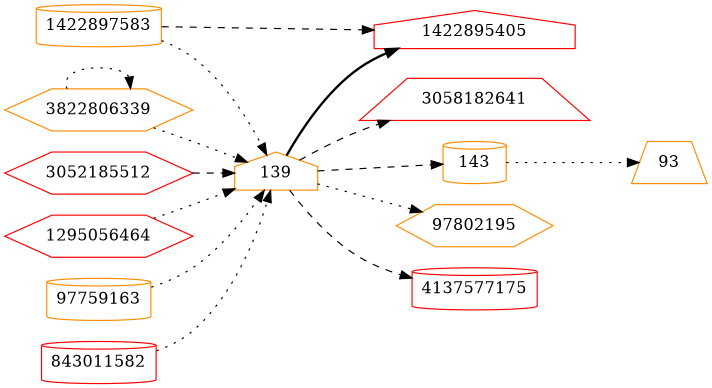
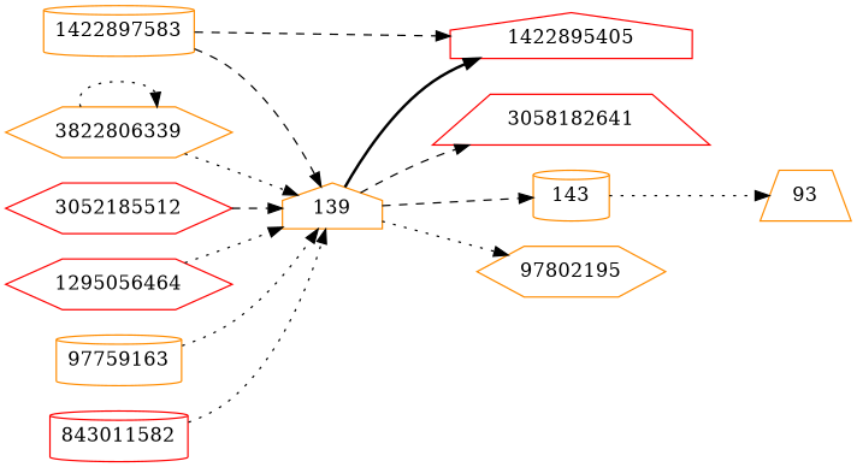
  digraph {
    rankdir=LR
    node [color=darkorange shape=cylinder]
    edge [style=dotted]
    3822806339 [shape=hexagon]
    139 [shape=house]
    1422895405 [color=red shape=house]
    3058182641 [color=red shape=trapezium]
    143
    97802195 [shape=hexagon]
-   4137577175 [color=red]
    n8 [color=red label=3052185512 shape=hexagon]
    93 [shape=trapezium]
    1422897583
    1295056464 [color=red shape=hexagon]
    97759163
    843011582 [color=red]
    3822806339 -> 3822806339
    3822806339 -> 139
    139 -> 1422895405 [style=bold]
    139 -> 3058182641 [style=dashed]
    139 -> 143 [style=dashed]
    139 -> 97802195
-   139 -> 4137577175 [style=dashed]
    143 -> 93
    n8 -> 139 [style=dashed]
-   1422897583 -> 139
+   1422897583 -> 139 [style=dashed]
    1422897583 -> 1422895405 [style=dashed]
    1295056464 -> 139
    97759163 -> 139
    843011582 -> 139
  }
